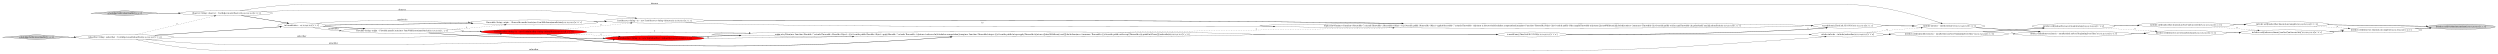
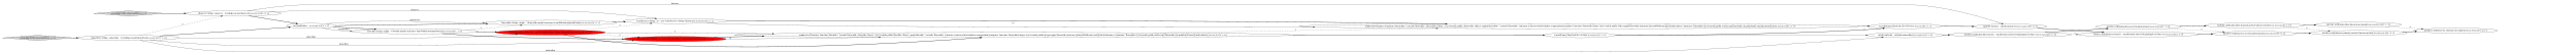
  digraph {
    fontname="Playfair Display"
    rankdir=LR
    node [fillcolor=white fontname="Playfair Display" shape=ellipse style=filled]
    edge [fontname="Playfair Display" style=bold]
    n1 [label="inOrder.verify(observer,times(1)).onNext(\"onSuccessOnly\")@@@27@@@['0', '0', '1']"]
    n2 [label="inOrder.verify(observer,times(1)).onComplete()@@@28@@@['0', '0', '1']"]
-   n3 [fillcolor=lightgray label="inOrder.verifyNoMoreInteractions()@@@29@@@['1', '1', '1']"]
    n4 [fillcolor=lightgray label="schedulingNotificationHandler['0', '0', '1']" shape=diamond]
    n5 [label="Observer<String> observer = TestHelper.mockObserver()@@@3@@@['0', '0', '1']"]
    n6 [label="int numRetries = 2@@@4@@@['1', '1', '1']"]
    n7 [label="TestObserver<String> to = new TestObserver<String>(observer)@@@6@@@['0', '0', '1']"]
    n8 [label="InOrder inOrder = inOrder(observer)@@@24@@@['0', '0', '1']"]
    n9 [label="Flowable<String> origin = Flowable.unsafeCreate(new FuncWithErrors(numRetries))@@@5@@@['1', '1', '0']"]
    n10 [label="Observable<String> origin = Observable.unsafeCreate(new FuncWithErrors(numRetries))@@@5@@@['0', '0', '1']"]
    n11 [label="origin.retryWhen(new Function<Observable<? extends Throwable>,Observable<Object>>(){@Override public Observable<Object> apply(Observable<? extends Throwable> t1){return t1.observeOn(Schedulers.computation()).map(new Function<Throwable,Object>(){@Override public Object apply(Throwable t1){return 1}}).startWithItem(1)}}).doOnError(new Consumer<Throwable>(){@Override public void accept(Throwable e){e.printStackTrace()}}).subscribe(to)@@@7@@@['0', '0', '1']"]
    n12 [label="inOrder.verify(observer,times(1 + numRetries)).onNext(\"beginningEveryTime\")@@@25@@@['0', '0', '1']"]
    n13 [fillcolor=red label="TestSubscriber<String> ts = new TestSubscriber<>(subscriber)@@@6@@@['0', '1', '0']"]
    n14 [fillcolor=red label="TestSubscriber<String> ts = new TestSubscriber<String>(subscriber)@@@6@@@['1', '0', '0']"]
    n15 [label="origin.retryWhen(new Function<Flowable<? extends Throwable>,Flowable<Object>>(){@Override public Flowable<Object> apply(Flowable<? extends Throwable> t1){return t1.observeOn(Schedulers.computation()).map(new Function<Throwable,Integer>(){@Override public Integer apply(Throwable t1){return 1}}).startWithItem(1).cast()}}).doOnError(new Consumer<Throwable>(){@Override public void accept(Throwable e){e.printStackTrace()}}).subscribe(ts)@@@7@@@['1', '1', '0']"]
    n16 [label="ts.awaitDone(5,TimeUnit.SECONDS)@@@23@@@['1', '1', '0']"]
    n17 [label="InOrder inOrder = inOrder(subscriber)@@@24@@@['1', '1', '0']"]
    n18 [label="to.awaitDone(5,TimeUnit.SECONDS)@@@23@@@['0', '0', '1']"]
    n19 [label="inOrder.verify(subscriber,times(1 + numRetries)).onNext(\"beginningEveryTime\")@@@25@@@['1', '1', '0']"]
    n20 [label="inOrder.verify(subscriber,never()).onError(any())@@@26@@@['1', '1', '0']"]
    n21 [label="inOrder.verify(subscriber,times(1)).onNext(\"onSuccessOnly\")@@@27@@@['1', '1', '0']"]
    n22 [label="inOrder.verify(observer,never()).onError(any())@@@26@@@['0', '0', '1']"]
    n23 [label="inOrder.verify(subscriber,times(1)).onComplete()@@@28@@@['1', '1', '0']"]
    n24 [label="Subscriber<String> subscriber = TestHelper.mockSubscriber()@@@3@@@['1', '1', '0']"]
    n25 [fillcolor=lightgray label="schedulingNotificationHandler['1', '0', '0']" shape=diamond]
    n1 -> n2
-   n2 -> n3
    n4 -> n5
    n5 -> n6
    n5 -> n7 [label=observer style=solid]
    n5 -> n8 [label=observer style=solid]
    n6 -> n9
    n6 -> n9 [label=numRetries style=solid]
    n6 -> n10 [label=numRetries style=solid]
    n6 -> n10
    n7 -> n11 [label=to style=solid]
    n7 -> n11
    n8 -> n12
    n9 -> n10 [label=0 style=dashed]
    n9 -> n13
    n9 -> n14
    n10 -> n7
    n11 -> n18
    n12 -> n22
    n13 -> n15 [label=ts style=solid]
    n13 -> n15
    n14 -> n7 [label=0 style=dashed]
    n14 -> n13 [label=0 style=dashed]
    n14 -> n15
    n14 -> n15 [label=ts style=solid]
    n15 -> n11 [label=0 style=dashed]
    n15 -> n16
    n16 -> n17 [style=solid]
    n16 -> n18 [label=0]
-   n17 -> n8 [label=0 style=dashed]
    n17 -> n19
    n18 -> n8
    n19 -> n12 [label=0 style=dashed]
    n19 -> n20
    n20 -> n21
    n20 -> n22 [label=0 style=dashed]
    n21 -> n1 [label=0 style=dashed]
    n21 -> n23
    n22 -> n1
    n23 -> n2 [label=0 style=dashed]
-   n23 -> n3
    n24 -> n5 [label=0 style=dashed]
    n24 -> n6
    n24 -> n13 [label=subscriber style=solid]
    n24 -> n14 [label=subscriber style=solid]
    n24 -> n17 [label=subscriber style=solid]
    n25 -> n24
  }
